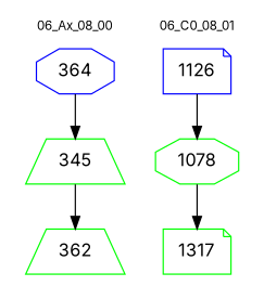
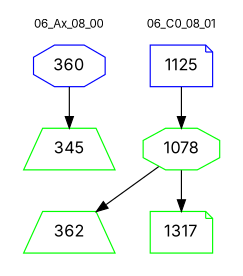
  digraph {
    fontname=Inter
    node [color=green fontname=Inter shape=octagon]
    edge [color=black fontname=Inter]
-   n1 [color=blue label=364]
+   n1 [color=blue label=360]
    n2 [label=345 shape=trapezium]
    n3 [label=362 shape=trapezium]
-   n4 [color=blue label=1126 shape=note]
+   n4 [color=blue label=1125 shape=note]
    n5 [label=1078]
    n6 [label=1317 shape=note]
    subgraph cluster_1 {
      color=white
      fontsize=10
      label="06_Ax_08_00"
      n1
      n2
      n3
    }
    subgraph cluster_2 {
      color=white
      fontsize=10
      label="06_C0_08_01"
      n4
      n5
      n6
    }
    n1 -> n2
-   n2 -> n3
+   n5 -> n3
    n4 -> n5
    n5 -> n6
  }
